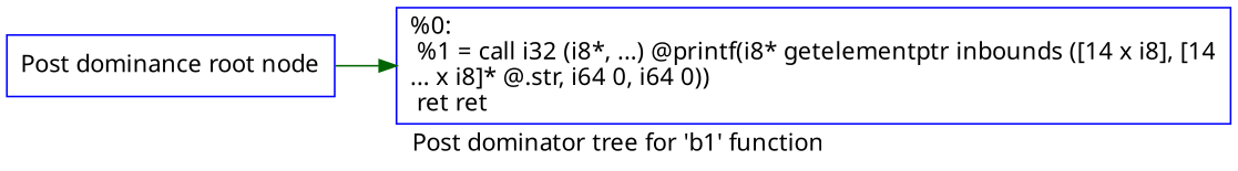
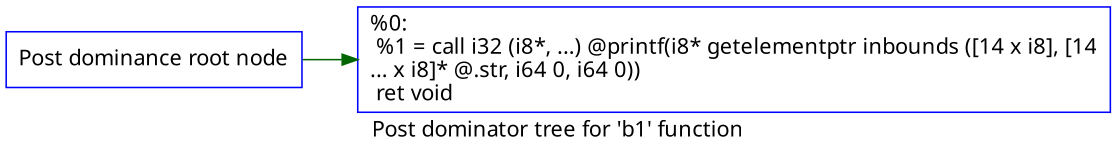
  digraph {
    label="Post dominator tree for 'b1' function"
    rankdir=LR
    fontname="Noto Sans"
    node [shape=record color=blue fontname="Noto Sans"]
    n1 [label="{Post dominance root node}"]
-   n2 [label="{%0:\l  %1 = call i32 (i8*, ...) @printf(i8* getelementptr inbounds ([14 x i8], [14\l... x i8]* @.str, i64 0, i64 0))\l  ret ret\l}"]
+   n2 [label="{%0:\l  %1 = call i32 (i8*, ...) @printf(i8* getelementptr inbounds ([14 x i8], [14\l... x i8]* @.str, i64 0, i64 0))\l  ret void\l}"]
    n1 -> n2 [color=darkgreen fontname="Noto Sans"]
  }
